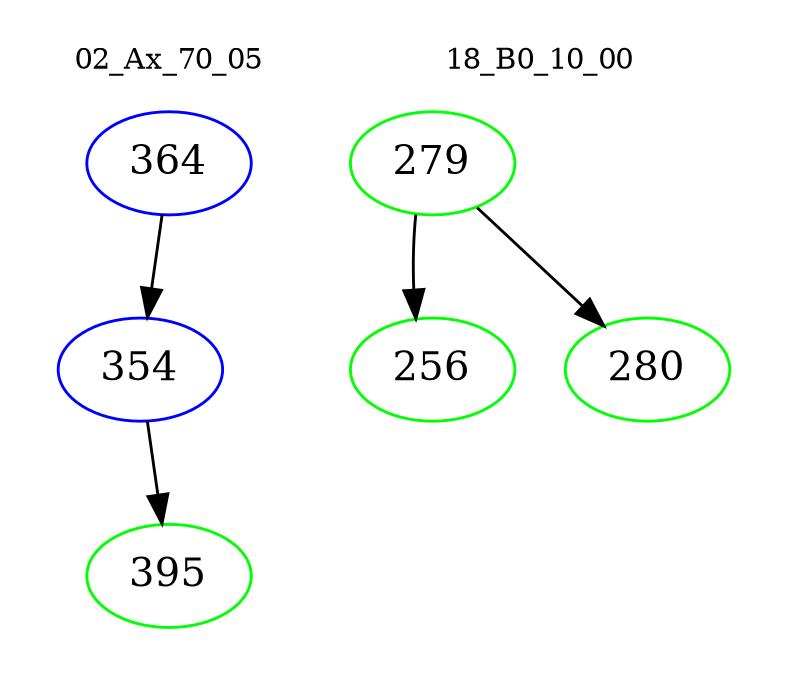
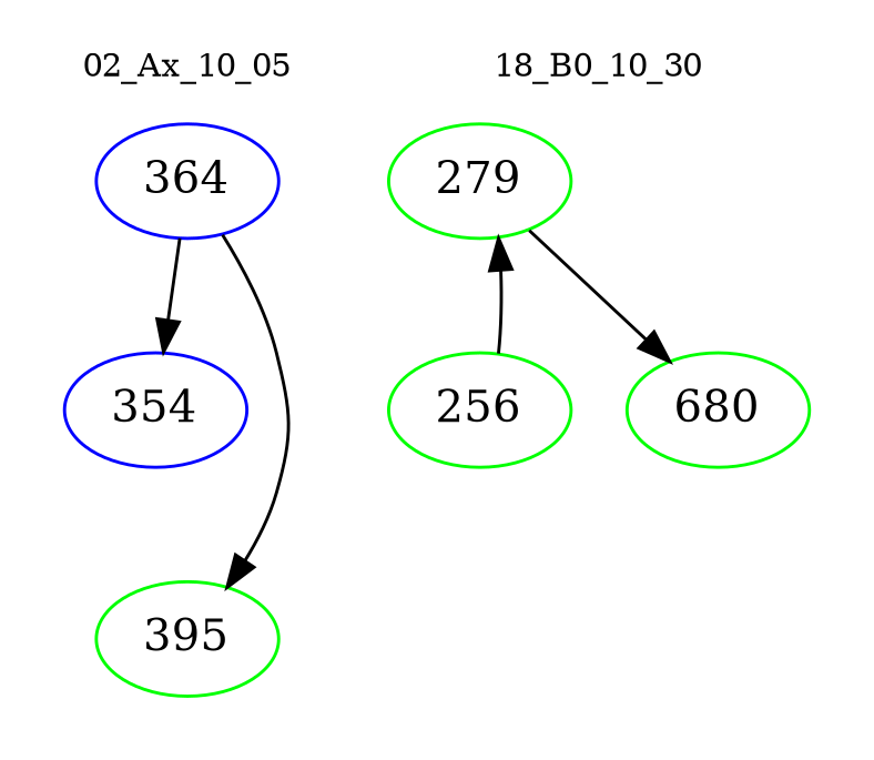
  digraph {
    node [color=green]
    edge [color=black]
    n1 [color=blue label=364]
    n2 [color=blue label=354]
    n3 [label=395]
    n4 [label=279]
    n5 [label=256]
-   n6 [label=280]
+   n6 [label=680]
    subgraph cluster_1 {
      color=white
      fontsize=10
-     label="02_Ax_70_05"
+     label="02_Ax_10_05"
      n1
      n2
      n3
    }
    subgraph cluster_2 {
      color=white
      fontsize=10
-     label="18_B0_10_00"
+     label="18_B0_10_30"
      n4
      n5
      n6
    }
    n1 -> n2
-   n2 -> n3
-   n4 -> n5
+   n1 -> n3
+   n5 -> n4
    n4 -> n6
  }
